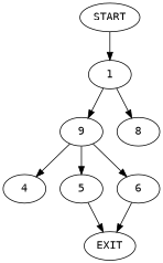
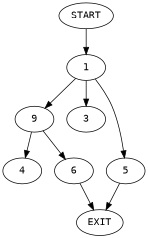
  digraph {
    fontname="DejaVu Sans Mono"
    node [fontname="DejaVu Sans Mono"]
    edge [fontname="DejaVu Sans Mono"]
    n1 [label=START]
    1
    n3 [label=9]
-   3 [label=8]
+   3
    n5 [label=EXIT]
    4
    5
    6
    n1 -> 1
    1 -> n3
    1 -> 3
    n3 -> 4
-   n3 -> 5
+   1 -> 5
    n3 -> 6
    5 -> n5
    6 -> n5
  }
